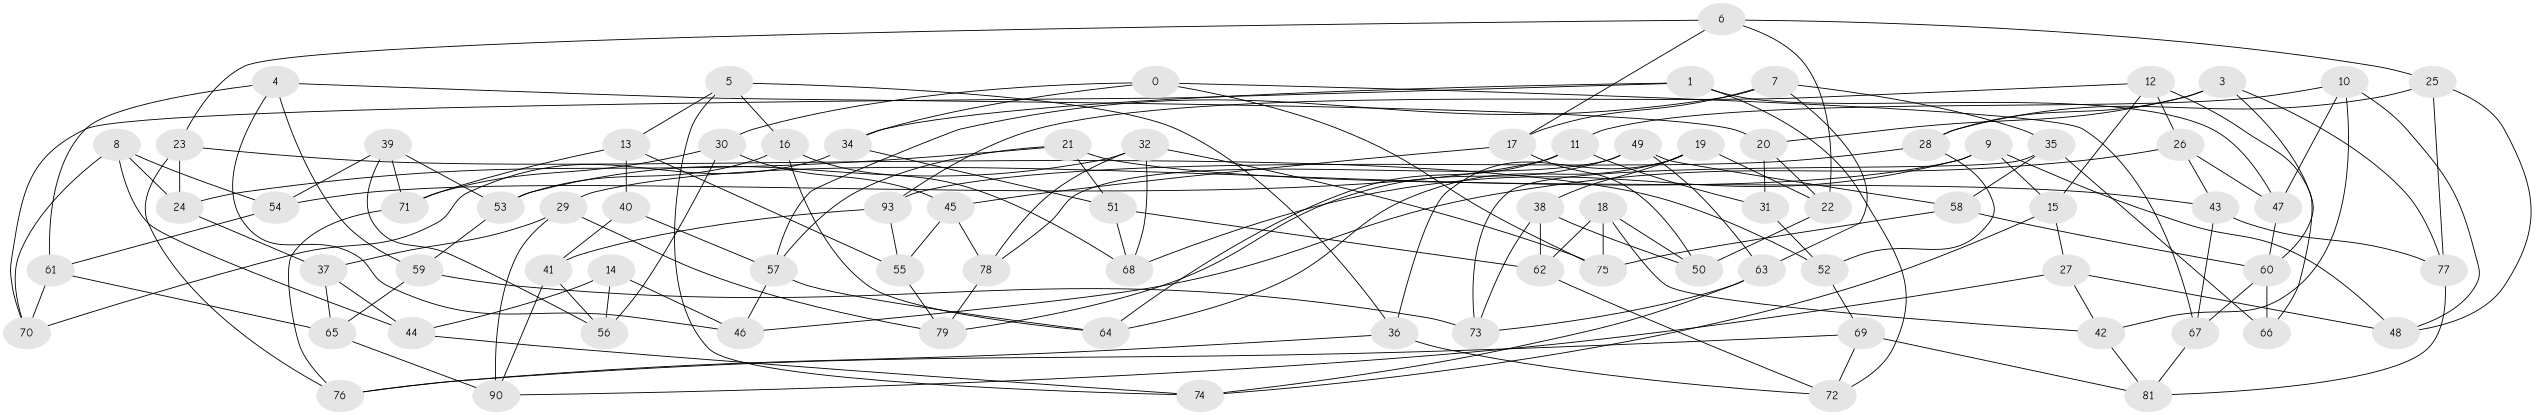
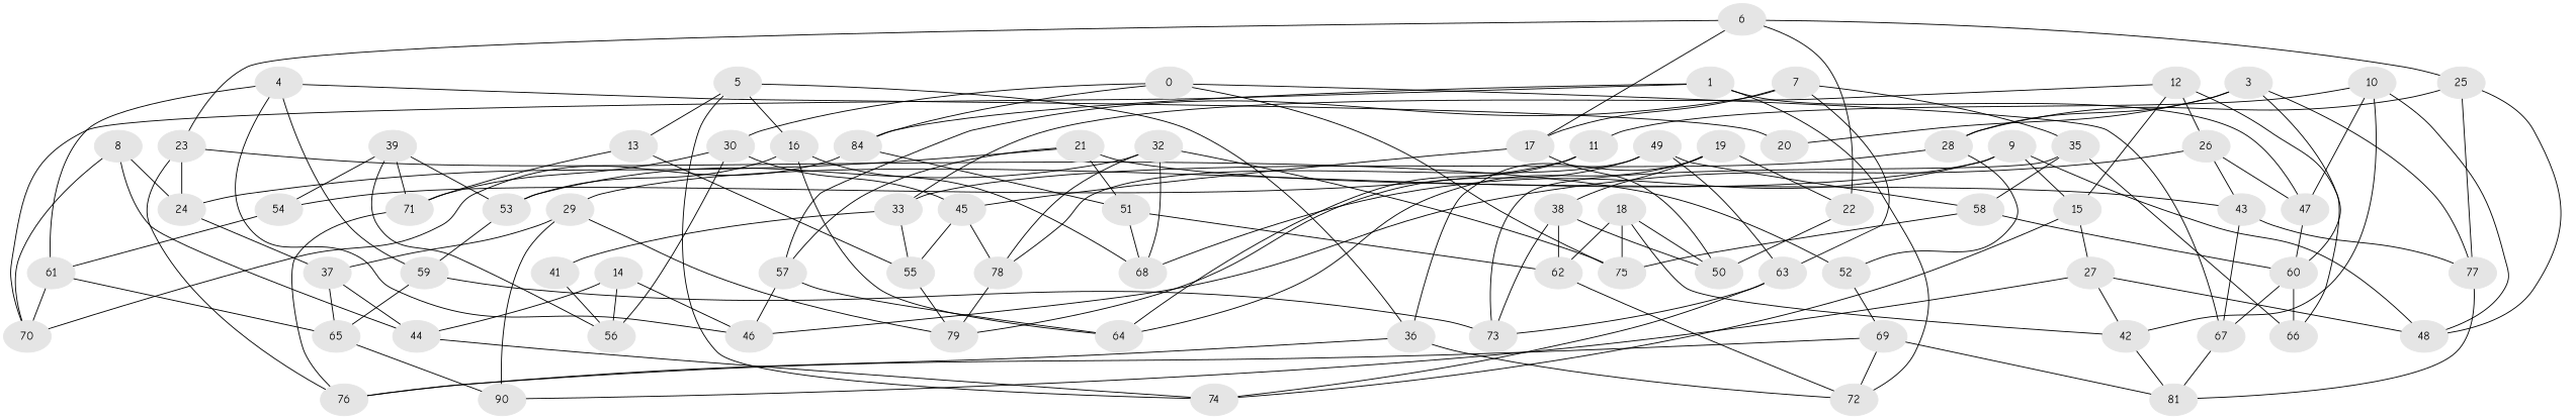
  graph {
    fontname="Comic Neue"
    node [color=gray90 fontname="Comic Neue" style=filled]
    edge [fontname="Comic Neue"]
    1
-   34
+   34 [label=84]
    47
    70
    72
    51
    60
    n8 [label=0]
    30
    67
    75
    71
    56
    45
    81
    3
    20
    28
    77
    22
-   31
-   33 [label=93]
+   33
    52
    66
    4
    46
    59
    61
    73
    65
    5
    13
    16
    36
    74
-   40
    55
    68
    64
    53
    76
    6
    17
    23
    25
    50
    24
    48
    7
    35
    57
    63
    58
    8
    44
    54
    37
    9
    15
    29
    27
    n62 [label=90]
    79
    10
    11
    42
    12
    26
    43
    41
    14
    78
    18
    62
    19
    38
    21
    69
    32
    39
    49
    1 -- 34
    1 -- 47
    1 -- 70
    1 -- 72
    34 -- 70
    34 -- 51
    47 -- 60
    51 -- 68
    51 -- 62
    60 -- 67
    60 -- 66
    n8 -- 34
    n8 -- 30
    n8 -- 67
    n8 -- 75
    30 -- 71
    30 -- 56
    30 -- 45
    67 -- 81
    71 -- 76
    45 -- 55
    45 -- 78
    3 -- 60
    3 -- 20
    3 -- 28
    3 -- 77
-   20 -- 22
-   20 -- 31
    28 -- 33
    28 -- 52
    77 -- 81
    22 -- 50
-   31 -- 52
    33 -- 55
    33 -- 41
    52 -- 69
    4 -- 20
    4 -- 46
    4 -- 59
    4 -- 61
    59 -- 73
    59 -- 65
    61 -- 70
    61 -- 65
    65 -- n62
    5 -- 13
    5 -- 16
    5 -- 36
    5 -- 74
    13 -- 71
-   13 -- 40
    13 -- 55
    16 -- 68
    16 -- 64
    16 -- 53
    36 -- 72
    36 -- 76
-   40 -- 57
-   40 -- 41
    55 -- 79
    53 -- 59
    6 -- 22
    6 -- 17
    6 -- 23
    6 -- 25
    17 -- 45
    17 -- 50
    23 -- 52
    23 -- 76
    23 -- 24
    25 -- 28
    25 -- 77
    25 -- 48
    24 -- 37
    7 -- 17
    7 -- 35
    7 -- 57
    7 -- 63
    35 -- 66
    35 -- 73
    35 -- 58
    57 -- 46
    57 -- 64
    63 -- 73
    63 -- 74
    58 -- 60
    58 -- 75
    8 -- 70
    8 -- 24
    8 -- 44
-   8 -- 54
    44 -- 74
    54 -- 61
    37 -- 65
    37 -- 44
    9 -- 68
    9 -- 48
    9 -- 15
    9 -- 29
    15 -- 74
    15 -- 27
    29 -- 37
    29 -- n62
    29 -- 79
    27 -- 48
    27 -- n62
    27 -- 42
    10 -- 47
    10 -- 48
    10 -- 11
    10 -- 42
-   11 -- 31
    11 -- 64
    11 -- 54
    42 -- 81
    12 -- 33
    12 -- 66
    12 -- 15
    12 -- 26
    26 -- 47
    26 -- 46
    26 -- 43
    43 -- 67
    43 -- 77
    41 -- 56
-   41 -- n62
    14 -- 56
    14 -- 46
    14 -- 44
    78 -- 79
    18 -- 75
    18 -- 50
    18 -- 42
    18 -- 62
    62 -- 72
    19 -- 22
    19 -- 36
    19 -- 64
    19 -- 38
    38 -- 73
    38 -- 50
    38 -- 62
    21 -- 51
    21 -- 24
    21 -- 57
    21 -- 43
    69 -- 72
    69 -- 81
    69 -- 76
    32 -- 75
    32 -- 68
    32 -- 53
    32 -- 78
    39 -- 71
    39 -- 56
    39 -- 53
    39 -- 54
    49 -- 63
    49 -- 58
    49 -- 79
    49 -- 78
  }
